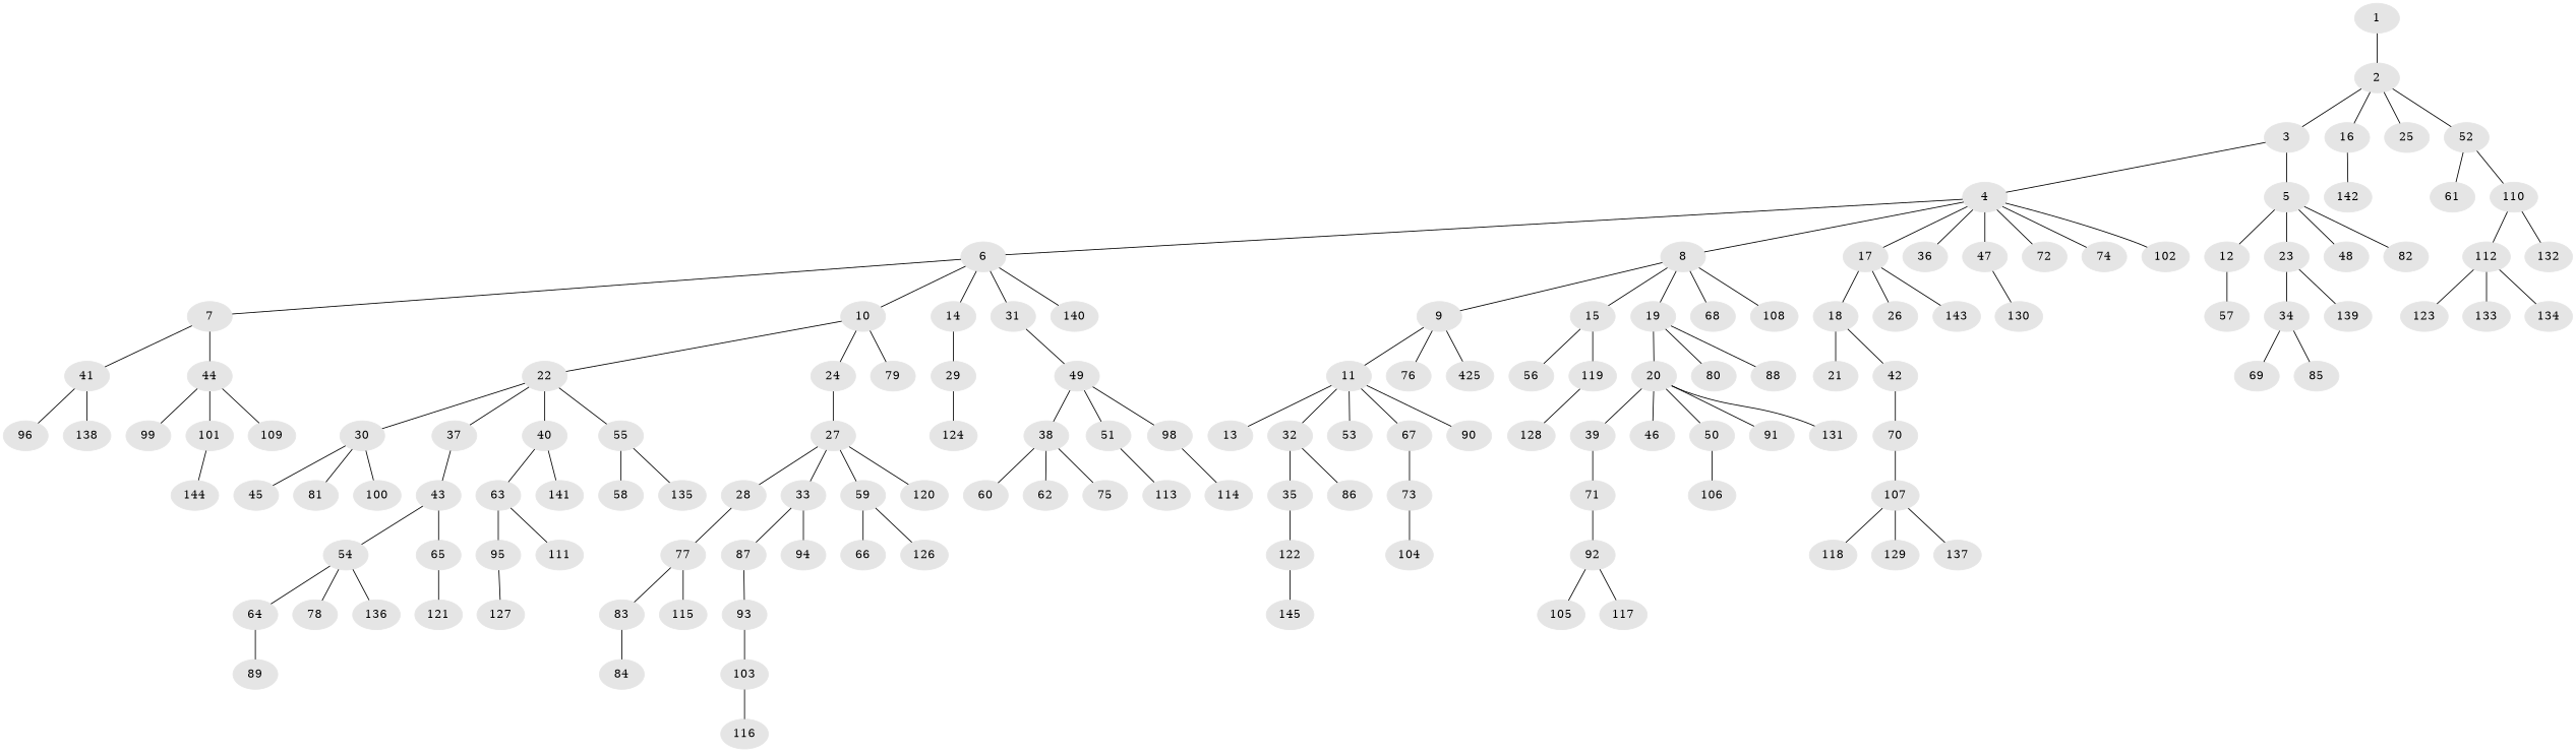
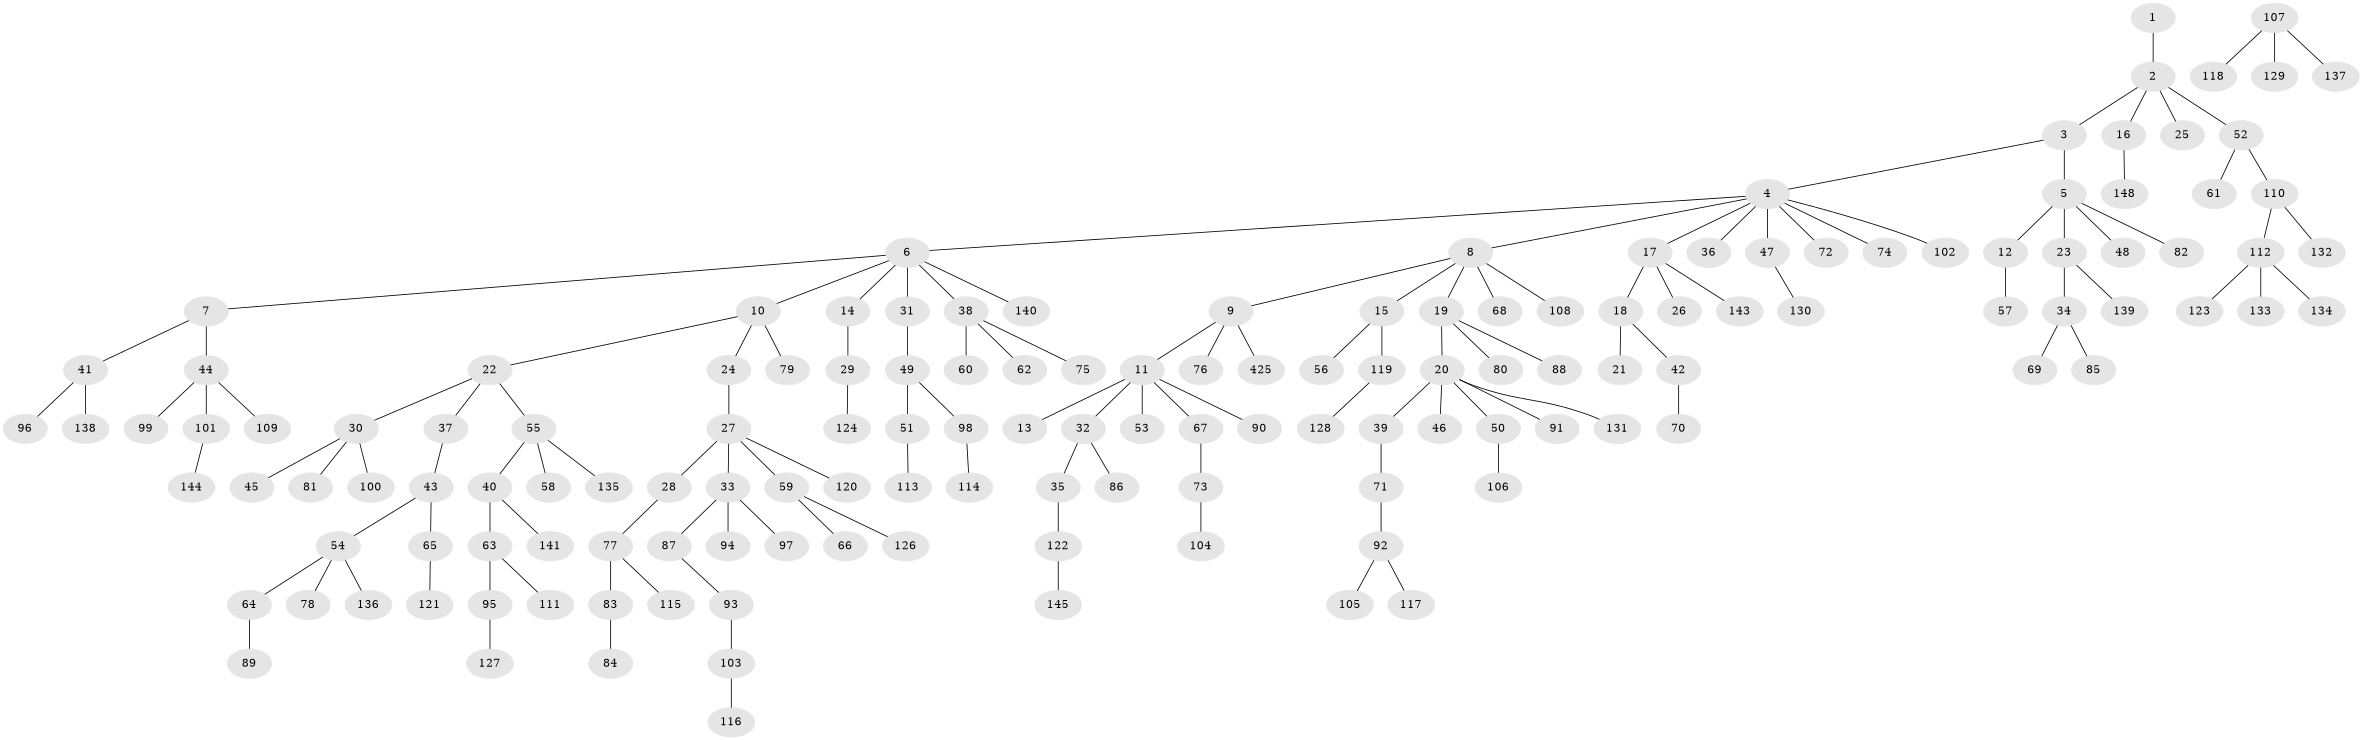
  graph {
    node [color=gray90 style=filled]
    1
    2
    3
    16
    25
    52
    4
    5
-   142
+   142 [label=148]
    61
    110
    6
    8
    17
    36
    47
    72
    74
    102
    12
    23
    48
    82
    7
    10
    14
    31
    38
    140
    9
    15
    19
    68
    108
    18
    26
    143
    130
    57
    34
    139
    41
    44
    22
    24
    79
    29
    49
    60
    62
    75
    96
    138
    99
    101
    109
    11
    76
    n59 [label=425]
    56
    119
    20
    80
    88
    13
    32
    53
    67
    90
    30
    37
    40
    55
    27
    35
    86
    73
    124
    128
    21
    42
    70
    39
    46
    50
    91
    131
    71
    106
    45
    81
    100
    43
    63
    141
    58
    135
    69
    85
    28
    33
    59
    120
    77
    87
    94
+   97
    66
    126
    83
    115
    51
    98
    122
    93
    145
    54
    65
    92
    95
    111
    107
    64
    78
    136
    121
    144
    113
    114
    112
    132
    89
    127
    104
    118
    129
    137
    105
    117
    84
    103
    116
    123
    133
    134
    1 -- 2
    2 -- 3
    2 -- 16
    2 -- 25
    2 -- 52
    3 -- 4
    3 -- 5
    16 -- 142
    52 -- 61
    52 -- 110
    4 -- 6
    4 -- 8
    4 -- 17
    4 -- 36
    4 -- 47
    4 -- 72
    4 -- 74
    4 -- 102
    5 -- 12
    5 -- 23
    5 -- 48
    5 -- 82
    110 -- 112
    110 -- 132
    6 -- 7
    6 -- 10
    6 -- 14
    6 -- 31
-   49 -- 38
+   6 -- 38
    6 -- 140
    8 -- 9
    8 -- 15
    8 -- 19
    8 -- 68
    8 -- 108
    17 -- 18
    17 -- 26
    17 -- 143
    47 -- 130
    12 -- 57
    23 -- 34
    23 -- 139
    7 -- 41
    7 -- 44
    10 -- 22
    10 -- 24
    10 -- 79
    14 -- 29
    31 -- 49
    38 -- 60
    38 -- 62
    38 -- 75
    9 -- 11
    9 -- 76
    9 -- n59
    15 -- 56
    15 -- 119
    19 -- 20
    19 -- 80
    19 -- 88
    18 -- 21
    18 -- 42
    34 -- 69
    34 -- 85
    41 -- 96
    41 -- 138
    44 -- 99
    44 -- 101
    44 -- 109
    22 -- 30
    22 -- 37
-   22 -- 40
+   55 -- 40
    22 -- 55
    24 -- 27
    29 -- 124
    49 -- 51
    49 -- 98
    101 -- 144
    11 -- 13
    11 -- 32
    11 -- 53
    11 -- 67
    11 -- 90
    119 -- 128
    20 -- 39
    20 -- 46
    20 -- 50
    20 -- 91
    20 -- 131
    32 -- 35
    32 -- 86
    67 -- 73
    30 -- 45
    30 -- 81
    30 -- 100
    37 -- 43
    40 -- 63
    40 -- 141
    55 -- 58
    55 -- 135
    27 -- 28
    27 -- 33
    27 -- 59
    27 -- 120
    35 -- 122
    73 -- 104
    42 -- 70
-   70 -- 107
    39 -- 71
    50 -- 106
    71 -- 92
    43 -- 54
    43 -- 65
    63 -- 95
    63 -- 111
    28 -- 77
    33 -- 87
    33 -- 94
+   33 -- 97
    59 -- 66
    59 -- 126
    77 -- 83
    77 -- 115
    87 -- 93
    83 -- 84
    51 -- 113
    98 -- 114
    122 -- 145
    93 -- 103
    54 -- 64
    54 -- 78
    54 -- 136
    65 -- 121
    92 -- 105
    92 -- 117
    95 -- 127
    107 -- 118
    107 -- 129
    107 -- 137
    64 -- 89
    112 -- 123
    112 -- 133
    112 -- 134
    103 -- 116
  }
